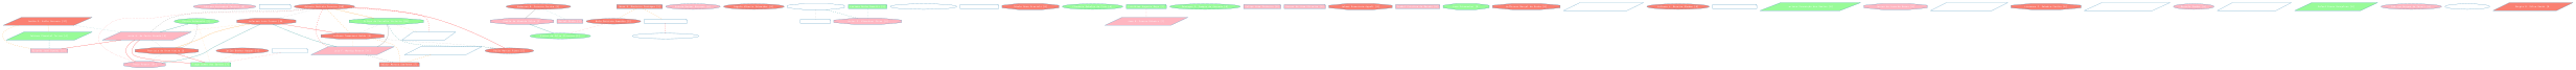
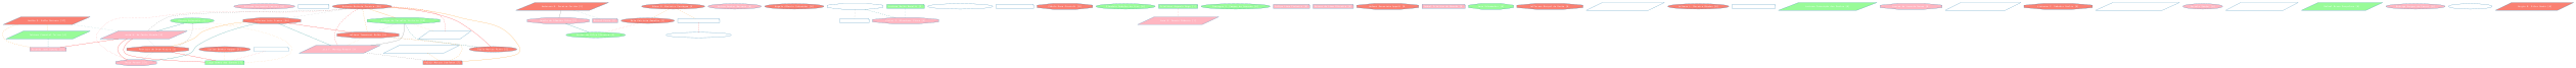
  strict graph {
    fontname="Roboto Mono"
    node [color="#0A6EA4" fillcolor=salmon fontcolor="#FFFFFF" fontname="Roboto Mono" fontsize=12 shape=ellipse style=filled]
    edge [color=darkorange fontname="Roboto Mono" style=dotted]
    n1 [fillcolor=lightpink height=0.29167 label="Adriana Hartemink Cantini [0]" width=2.25]
    n2 [fillcolor=white height=0.29167 label="Alice Hirschmann [0]" shape=note width=1.6528]
    n3 [height=0.29167 label="Analía D. Valle Garnero [37]" shape=parallelogram width=2.1667]
    n4 [fillcolor=palegreen height=0.29167 label="Fabiano Pimentel Torres [4]" shape=parallelogram width=2.0694]
    n5 [fillcolor=lightpink height=0.29167 label="Lucia H. do Canto Vinade [5]" shape=parallelogram width=2.2083]
    n6 [fillcolor=lightpink height=0.29167 label="Ricardo José Gunski [37]" shape=note width=1.9028]
    n7 [fillcolor=lightpink height=0.29167 label="Thais Posser [51]" shape=octagon width=1.375]
    n8 [fillcolor=palegreen height=0.29167 label="Tiago Gomes dos Santos [7]" shape=note width=2.1111]
    n9 [height=0.29167 label="Patrícia de Brum Vieira [3]" shape=octagon width=2.0139]
-   n10 [height=0.29167 label="Anderson R. Pereira Corrêa [2]" width=2.2917]
+   n10 [height=0.29167 label="Anderson R. Pereira Corrêa [2]" shape=parallelogram width=2.2917]
    n11 [fillcolor=lightpink height=0.29167 label="Camila de Almeida Silva [2]" shape=octagon width=2.1111]
    n12 [fillcolor=lightpink height=0.29167 label="Muriel Pinto [1]" shape=note width=1.2778]
    n13 [fillcolor=palegreen height=0.29167 label="Victor da Silva Oliveira [2]" width=2.0278]
    n14 [fillcolor=lightpink height=0.29167 label="Andréa Becker Narvaes [0]" width=2.0417]
    n15 [height=0.29167 label="Angelo Alberto Schneider [0]" width=2.1944]
    n16 [height=0.29167 label="Antonio Batista Pereira [30]" width=2.0694]
    n17 [fillcolor=palegreen height=0.29167 label="Filipe de Carvalho Victoria [20]" shape=octagon width=2.3333]
    n18 [fillcolor=white height=0.29167 label="Jair Putzke [12]" shape=parallelogram width=1.2639]
    n19 [height=0.29167 label="Jeferson Luis Franco [54]" shape=octagon width=1.9167]
    n20 [height=0.29167 label="Juliano Tomazzoni Boldo [5]" shape=octagon width=2.1528]
    n21 [fillcolor=lightpink height=0.29167 label="Luiz F. Wurdig Roesch [11]" shape=parallelogram width=2.0972]
    n22 [height=0.29167 label="Paulo Marcos Pinto [5]" width=1.75]
    n23 [height=0.29167 label="Valdir Marcos Stefenon [7]" shape=note width=2.0278]
    n24 [fillcolor=white height=0.29167 label="Beatriz Stoll Moraes [3]" shape=octagon width=1.8056]
    n25 [fillcolor=white height=0.29167 label="Silvane Vestena [1]" shape=note width=1.5278]
    n26 [fillcolor=lightpink height=0.29167 label="Victor P. Kloeckner Pires [4]" shape=octagon width=2.1528]
    n27 [height=0.29167 label="Carlos Benhur Kasper [1]" width=1.9306]
    n28 [fillcolor=white height=0.29167 label="Carmen R. Dorneles Nogueira [0]" width=2.4722]
    n29 [fillcolor=white height=0.29167 label="Cássia Regina Nespolo [0]" shape=note width=1.9861]
    n30 [fillcolor=palegreen height=0.29167 label="Chiara Valsecchi [1]" width=1.5833]
    n31 [height=0.29167 label="Cibele Rosa Gracioli [0]" shape=octagon width=1.8333]
    n32 [fillcolor=palegreen height=0.29167 label="Claudete Robalos da Cruz [0]" width=2.1944]
    n33 [fillcolor=palegreen height=0.29167 label="Cristhian Augusto Bugs [1]" shape=note width=2.0417]
    n34 [fillcolor=lightpink height=0.29167 label="Jose R. Inacio Ribeiro [1]" shape=parallelogram width=1.9167]
    n35 [fillcolor=palegreen height=0.29167 label="Domingos S. Campos de Azevedo [0]" width=2.7361]
-   n36 [height=0.29167 label="Edson R. Monteiro Paniágua [3]" shape=note width=2.3611]
+   n36 [height=0.29167 label="Edson R. Monteiro Paniágua [3]" width=2.3611]
    n37 [fillcolor=white height=0.29167 label="Evandro Ricardo Guindani [7]" shape=note width=2.2361]
    n38 [height=0.29167 label="Nola Patrícia Gamalho [2]" width=1.9583]
    n39 [fillcolor=white height=0.29167 label="Yáscara M. N. Koga Guindani [5]" width=2.4861]
    n40 [fillcolor=lightpink height=0.29167 label="Felipe Lima Pinheiro [0]" shape=note width=1.8472]
    n41 [fillcolor=lightpink height=0.29167 label="Gerson de Lima Oliveira [0]" shape=note width=2.0972]
    n42 [height=0.29167 label="Helmoz Roseniaim Appelt [0]" shape=octagon width=2.2083]
    n43 [fillcolor=lightpink height=0.29167 label="Isabel Cristina de Macedo [0]" shape=note width=2.1667]
    n44 [fillcolor=palegreen height=0.29167 label="Jane Schumacher [0]" shape=octagon width=1.6111]
    n45 [height=0.29167 label="Jefferson Marçal da Rocha [0]" shape=octagon width=2.2222]
    n46 [fillcolor=white height=0.29167 label="Jonivan Martins de Sa [0]" shape=parallelogram width=1.9167]
    n47 [height=0.29167 label="Juliana L. Moreira Rhoden [0]" width=2.2361]
    n48 [fillcolor=white height=0.29167 label="Julio C. Bresolin Marinho [0]" shape=note width=2.1667]
    n49 [fillcolor=palegreen height=0.29167 label="Larissa Conceição dos Santos [0]" shape=parallelogram width=2.4167]
    n50 [fillcolor=lightpink height=0.29167 label="Lauren de Lacerda Nunes [0]" shape=octagon width=2.1667]
    n51 [fillcolor=white height=0.29167 label="Leonardo Magno Rambo [0]" shape=parallelogram width=2.125]
    n52 [height=0.29167 label="Lisianne P. Sabedra Ceolin [0]" shape=octagon width=2.25]
    n53 [fillcolor=palegreen height=0.29167 label="Luciana Borba Benetti [2]" shape=note width=1.9444]
    n54 [fillcolor=white height=0.29167 label="Luís F. Santos da Costa [0]" shape=parallelogram width=2.0278]
    n55 [fillcolor=lightpink height=0.29167 label="Marcelo Sander [0]" width=1.5]
    n56 [fillcolor=white height=0.29167 label="Marcia Regina Spies [5]" shape=note width=1.8194]
    n57 [fillcolor=white height=0.29167 label="Mirla Andrade Weber [0]" shape=parallelogram width=1.9028]
    n58 [fillcolor=palegreen height=0.29167 label="Rafael Bruno Gonçalves [0]" shape=parallelogram width=2.0833]
    n59 [fillcolor=lightpink height=0.29167 label="Rodrigo Borges de Faveri [0]" width=2.1667]
    n60 [fillcolor=white height=0.29167 label="Ronaldo Erichsen [0]" width=1.6389]
    n61 [fillcolor=white height=0.29167 label="Rubem S. de Avila Jr [1]" shape=parallelogram width=1.875]
    n62 [height=0.29167 label="Sérgio R. Silva Gacki [0]" shape=parallelogram width=1.9028]
    n3 -- n4 [style=dashed]
    n3 -- n5 [color=teal]
    n3 -- n6 [style=dashed]
    n4 -- n6 [color=teal style=dashed]
    n5 -- n6 [color=red style=solid]
    n5 -- n7 [color=red style=solid]
    n5 -- n8 [color=red style=solid]
    n5 -- n9 [color=gray40]
    n9 -- n7 [color=gray40]
    n9 -- n8 [color=red style=solid]
    n10 -- n11 [color=gray40 style=solid]
    n10 -- n12 [color=teal]
    n11 -- n13 [color=teal style=solid]
    n16 -- n5 [color=gray40 style=dashed]
    n16 -- n7 [color=red]
    n16 -- n17 [style=solid]
    n16 -- n18 [color=red style=dashed]
    n16 -- n19 [color=gray40]
    n16 -- n20 [style=dashed]
    n16 -- n21 [color=red style=dashed]
    n16 -- n22 [color=red style=solid]
+   n16 -- n23 [style=solid]
    n17 -- n18
    n17 -- n20 [color=gray40]
    n17 -- n21 [color=gray40 style=solid]
    n17 -- n22 [color=teal style=dashed]
    n19 -- n5
    n19 -- n7 [color=teal style=solid]
    n19 -- n9 [style=solid]
    n19 -- n20 [color=red style=solid]
    n19 -- n21 [color=teal style=solid]
    n20 -- n21
    n20 -- n22 [color=gray40]
    n20 -- n23 [style=dashed]
    n21 -- n23 [color=gray40 style=dashed]
    n24 -- n25 [color=gray40]
    n24 -- n26 [color=teal style=dashed]
    n27 -- n8
    n30 -- n5 [color=teal style=solid]
    n30 -- n8
    n30 -- n9 [color=gray40 style=dashed]
    n33 -- n34 [color=red]
    n36 -- n37 [style=dashed]
    n36 -- n38 [style=dashed]
    n37 -- n39 [color=red style=dashed]
    n38 -- n13 [color=red]
    n53 -- n26 [color=teal]
    n56 -- n8 [color=red]
    n61 -- n23 [style=dashed]
  }
